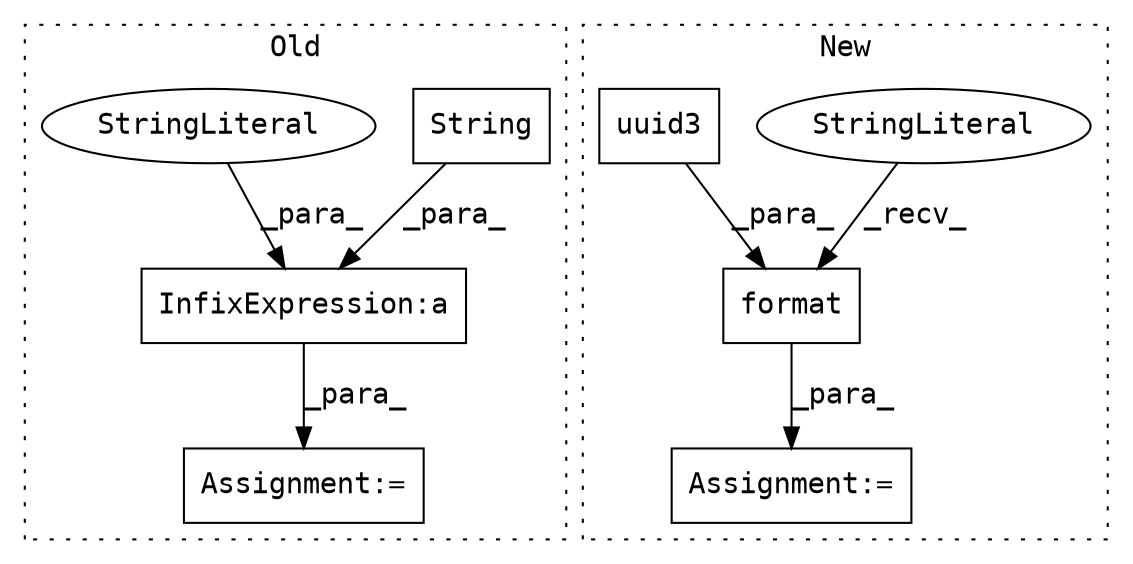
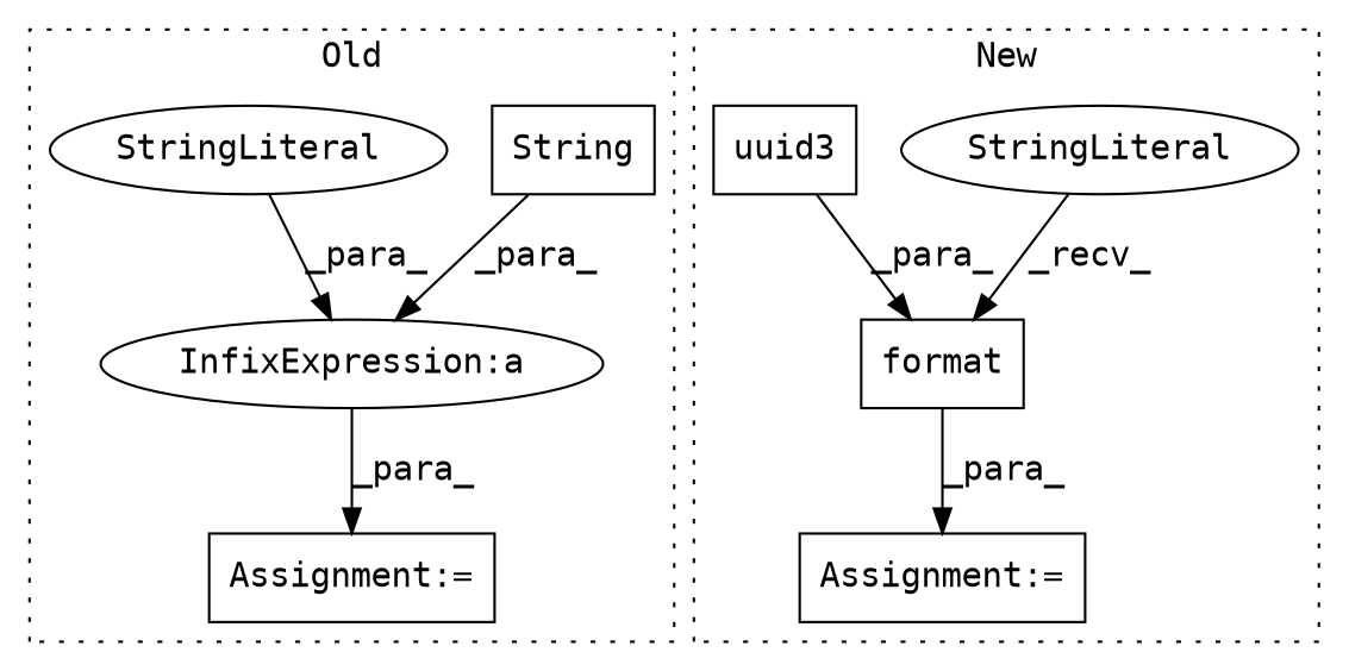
  digraph {
    fontname="DejaVu Sans Mono"
    node [a=32 fontname="DejaVu Sans Mono" l="7,1" shape=box]
    edge [fontname="DejaVu Sans Mono"]
    n1 [label=String s="911,934"]
-   n2 [a=27 l=3 label="InfixExpression:a" s=908]
+   n2 [a=27 l=3 label="InfixExpression:a" s=908 shape=ellipse]
    n3 [a=45 l=14 label=StringLiteral s=894 shape=ellipse]
    n4 [a=7 l=1 label="Assignment:=" s=948]
    n5 [label=format s="949,968"]
    n6 [a=45 l=16 label=StringLiteral s=932 shape=ellipse]
    n7 [a=7 l=1 label="Assignment:=" s=931]
    n8 [l=7 label=uuid3 s=961]
    subgraph cluster_1 {
      label=Old
      style=dotted
      n1
      n2
      n3
      n4
    }
    subgraph cluster_2 {
      label=New
      style=dotted
      n5
      n6
      n7
      n8
    }
    n1 -> n2 [label=_para_]
    n2 -> n4 [label=_para_]
    n3 -> n2 [label=_para_]
    n5 -> n7 [label=_para_]
    n6 -> n5 [label=_recv_]
    n8 -> n5 [label=_para_]
  }
